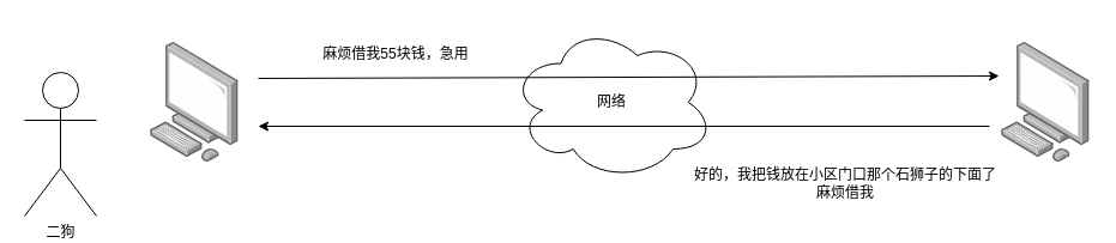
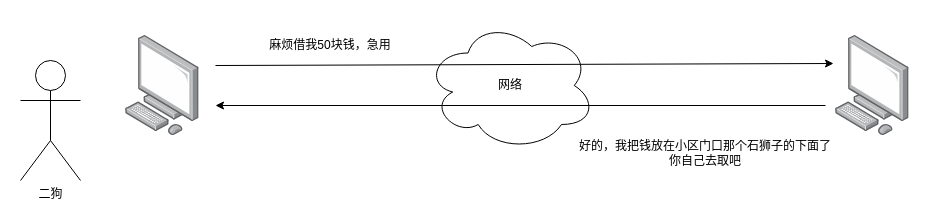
  <mxCell id="0" />
  <mxCell id="1" parent="0" />
  <mxCell id="2" value="二狗" style="shape=umlActor;verticalLabelPosition=bottom;verticalAlign=top;html=1;outlineConnect=0;" parent="1" vertex="1"><mxGeometry x="20" y="60" width="60" height="120" as="geometry" /></mxCell>
  <mxCell id="3" value="" style="points=[];aspect=fixed;html=1;align=center;shadow=0;dashed=0;image;image=img/lib/allied_telesis/computer_and_terminals/Personal_Computer.svg;" parent="1" vertex="1"><mxGeometry x="125" y="35" width="73.79" height="100" as="geometry" /></mxCell>
  <mxCell id="4" value="" style="points=[];aspect=fixed;html=1;align=center;shadow=0;dashed=0;image;image=img/lib/allied_telesis/computer_and_terminals/Personal_Computer.svg;" parent="1" vertex="1"><mxGeometry x="835" y="35" width="73.79" height="100" as="geometry" /></mxCell>
  <mxCell id="5" value="网络" style="ellipse;shape=cloud;whiteSpace=wrap;html=1;" parent="1" vertex="1"><mxGeometry x="425" y="20" width="170" height="130" as="geometry" /></mxCell>
  <mxCell id="6" value="" style="endArrow=classic;html=1;entryX=-0.027;entryY=0.28;entryDx=0;entryDy=0;entryPerimeter=0;" parent="1" target="4" edge="1"><mxGeometry width="50" height="50" relative="1" as="geometry"><mxPoint x="215" y="65" as="sourcePoint" /><mxPoint x="515" y="-45" as="targetPoint" /></mxGeometry></mxCell>
- <mxCell id="7" value="麻烦借我55块钱，急用" style="text;html=1;strokeColor=none;fillColor=none;align=center;verticalAlign=middle;whiteSpace=wrap;rounded=0;" parent="1" vertex="1"><mxGeometry x="195" y="35" width="270" height="20" as="geometry" /></mxCell>
+ <mxCell id="7" value="麻烦借我50块钱，急用" style="text;html=1;strokeColor=none;fillColor=none;align=center;verticalAlign=middle;whiteSpace=wrap;rounded=0;" parent="1" vertex="1"><mxGeometry x="195" y="35" width="270" height="20" as="geometry" /></mxCell>
  <mxCell id="8" value="" style="endArrow=classic;html=1;" parent="1" edge="1"><mxGeometry width="50" height="50" relative="1" as="geometry"><mxPoint x="825" y="105" as="sourcePoint" /><mxPoint x="215" y="105" as="targetPoint" /></mxGeometry></mxCell>
- <mxCell id="9" value="好的，我把钱放在小区门口那个石狮子的下面了&lt;br&gt;麻烦借我" style="text;html=1;strokeColor=none;fillColor=none;align=center;verticalAlign=middle;whiteSpace=wrap;rounded=0;" parent="1" vertex="1"><mxGeometry x="575" y="145" width="260" height="15" as="geometry" /></mxCell>
+ <mxCell id="9" value="好的，我把钱放在小区门口那个石狮子的下面了&lt;br&gt;你自己去取吧" style="text;html=1;strokeColor=none;fillColor=none;align=center;verticalAlign=middle;whiteSpace=wrap;rounded=0;" parent="1" vertex="1"><mxGeometry x="575" y="145" width="260" height="15" as="geometry" /></mxCell>
